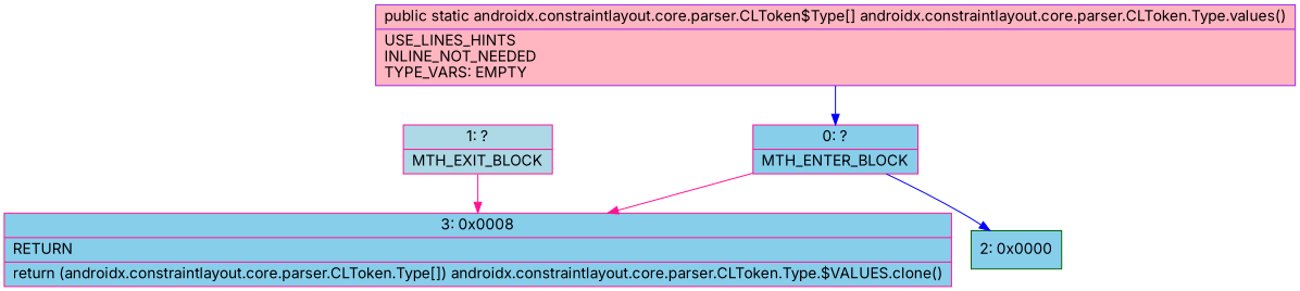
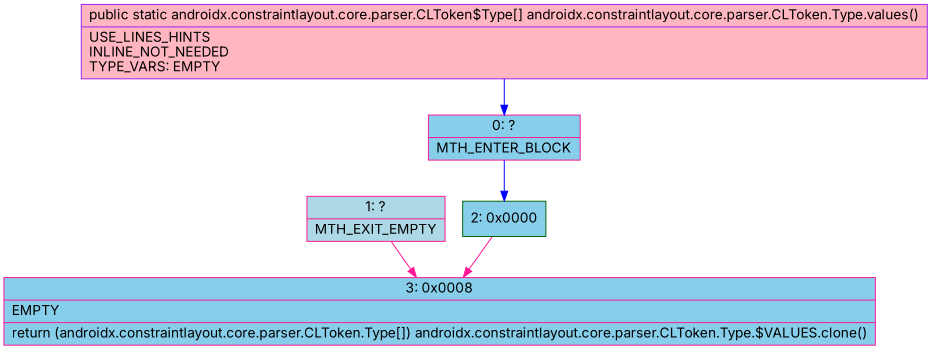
  digraph {
    fontname=Inter
    node [color=deeppink fillcolor=skyblue fontname=Inter shape=record style=filled]
    edge [color=blue fontname=Inter]
    n1 [label="{0\:\ ?|MTH_ENTER_BLOCK\l}"]
    n2 [color=darkgreen label="{2\:\ 0x0000}"]
-   n3 [label="{3\:\ 0x0008|RETURN\l|return (androidx.constraintlayout.core.parser.CLToken.Type[]) androidx.constraintlayout.core.parser.CLToken.Type.$VALUES.clone()\l}"]
-   n4 [fillcolor=lightblue label="{1\:\ ?|MTH_EXIT_BLOCK\l}"]
+   n3 [label="{3\:\ 0x0008|EMPTY\l|return (androidx.constraintlayout.core.parser.CLToken.Type[]) androidx.constraintlayout.core.parser.CLToken.Type.$VALUES.clone()\l}"]
+   n4 [fillcolor=lightblue label="{1\:\ ?|MTH_EXIT_EMPTY\l}"]
    n5 [color=purple fillcolor=lightpink label="{public static androidx.constraintlayout.core.parser.CLToken$Type[] androidx.constraintlayout.core.parser.CLToken.Type.values()  | USE_LINES_HINTS\lINLINE_NOT_NEEDED\lTYPE_VARS: EMPTY\l}"]
    n1 -> n2
-   n1 -> n3 [color=deeppink]
+   n2 -> n3 [color=deeppink]
    n4 -> n3 [color=deeppink]
    n5 -> n1
  }
